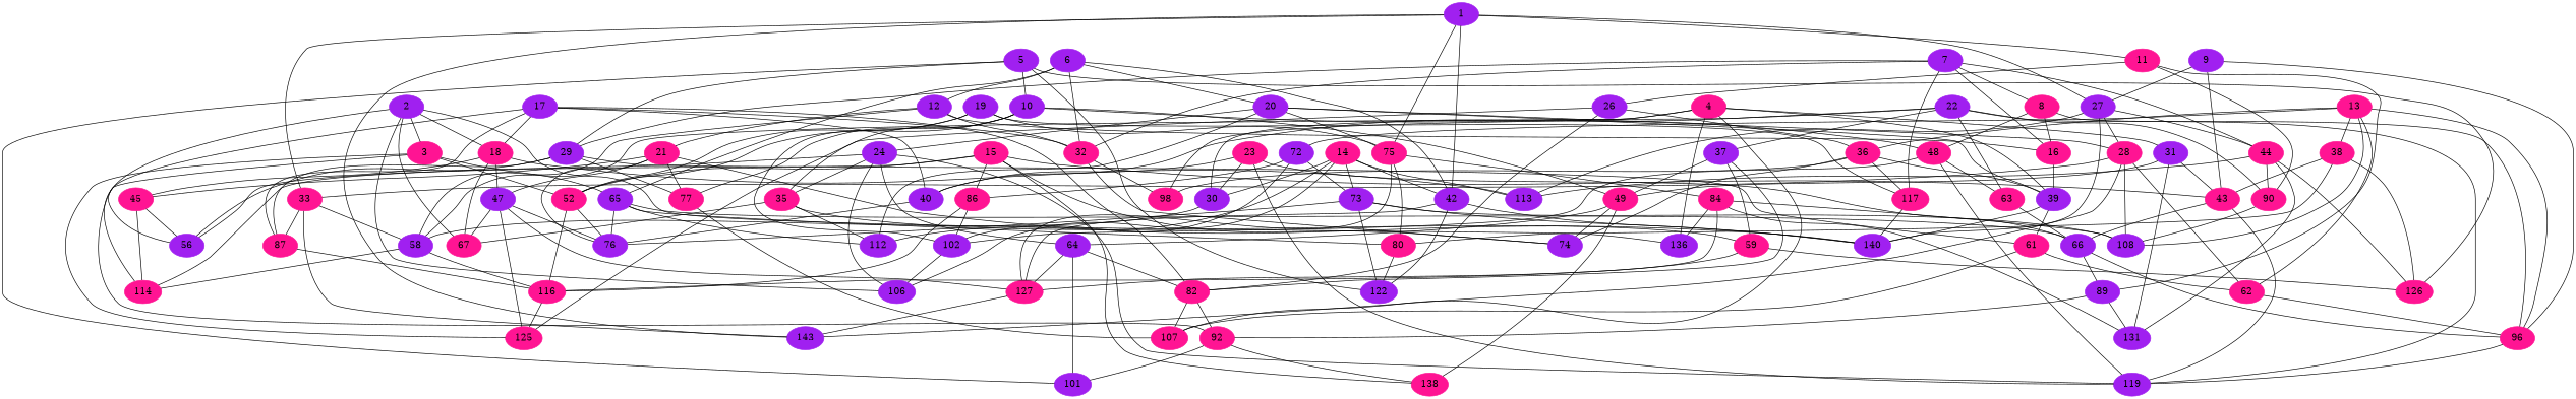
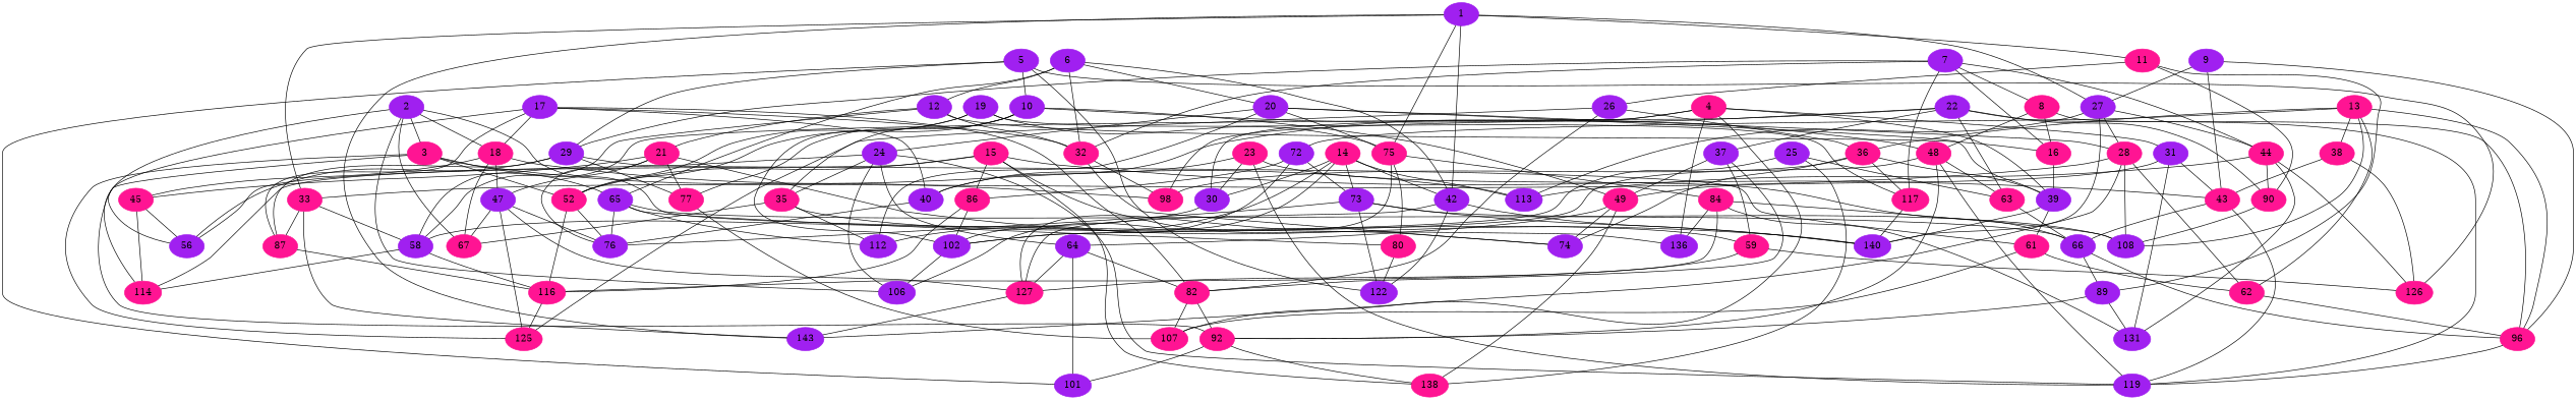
  graph {
    node [color=deeppink style=filled]
    1 [color=purple super="+51"]
    11
    27 [color=purple super="+79"]
    33 [super="+99"]
    42 [color=purple super="+69"]
    75 [super="+91"]
    143 [color=purple]
    26 [color=purple]
    89 [color=purple]
    90
    44 [super="+78"]
    113 [color=purple]
    28 [super="+124"]
    140 [color=purple super="+144"]
    58 [color=purple super="+146"]
    87
    122 [color=purple]
    127 [super="+141"]
    80 [super="+147"]
    84 [super="+94"]
    2 [color=purple super="+57"]
    3 [super="+103"]
    18 [super="+115"]
    56 [color=purple]
    67
    106 [color=purple]
    136 [color=purple]
    n28 [label=52 super="+130"]
    65 [color=purple super="+68"]
    92 [super="+105"]
    98
    125
    45
    47 [color=purple super="+88"]
    76 [color=purple super="+81"]
    116 [super="+120"]
    112 [color=purple]
    66 [color=purple super="+133"]
    101 [color=purple]
    138
    4 [super="+95"]
    30 [color=purple]
    31 [color=purple super="+139"]
    39 [color=purple super="+97"]
    107
    43 [super="+111"]
    49 [super="+52"]
    131 [color=purple]
    61
    5 [color=purple super="+71"]
    10 [color=purple super="+104"]
    29 [color=purple super="+54"]
    126
    35 [super="+135"]
    48 [super="+109"]
    77
    59
    6 [color=purple super="+142"]
    12 [color=purple super="+137"]
    20 [color=purple super="+55"]
    32 [super="+34"]
    16
    21 [super="+93"]
    24 [color=purple super="+118"]
    74 [color=purple]
    7 [color=purple super="+50"]
    8
    117
    96 [super="+100"]
    102 [color=purple super="+129"]
    63
    119 [color=purple super="+134"]
    9 [color=purple]
    64 [color=purple super="+128"]
    36 [super="+70"]
    82 [super="+123"]
    108 [color=purple super="+145"]
    114
    13 [super="+85"]
    38
    62
    72 [color=purple]
    73 [color=purple super="+83"]
    86
    14 [super="+110"]
    15 [super="+41"]
    17 [color=purple super="+60"]
    40 [color=purple]
    19 [color=purple]
    22 [color=purple super="+121"]
    37 [color=purple]
    23
+   25 [color=purple]
    1 -- 11
    1 -- 27
    1 -- 33
    1 -- 42
    1 -- 75
    1 -- 143
    11 -- 26
    11 -- 89
    11 -- 90
    27 -- 44
    27 -- 113
    27 -- 28
    27 -- 140
    33 -- 143
    33 -- 58
    33 -- 87
    42 -- 140
    42 -- 122
    42 -- 127
    75 -- 127
    75 -- 80
    75 -- 84
    26 -- 125
    26 -- 36
    26 -- 82
    89 -- 92
    89 -- 131
    90 -- 108
    44 -- 90
    44 -- 113
    44 -- 131
    44 -- 126
    28 -- 33
    28 -- 143
    28 -- 108
    28 -- 62
    58 -- 116
    58 -- 114
    87 -- 116
    127 -- 143
    80 -- 122
    84 -- 136
    84 -- 116
    84 -- 131
    84 -- 108 [weight=2]
    2 -- 3
    2 -- 18
    2 -- 56
    2 -- 67
    2 -- 106
    2 -- 136
    3 -- n28
    3 -- 65
    3 -- 92
+   3 -- 98
    3 -- 125
    18 -- 113
    18 -- 67
    18 -- 45
    18 -- 47
    n28 -- 76
    n28 -- 116
    65 -- 80
    65 -- 76
    65 -- 112
    65 -- 66
    92 -- 101
    92 -- 138
    45 -- 56
    45 -- 114
    47 -- 127
    47 -- 67
    47 -- 125
    47 -- 76
    116 -- 125
    66 -- 89
    66 -- 96
    4 -- 136
    4 -- 98
    4 -- 30
    4 -- 31
    4 -- 39
    4 -- 107
    30 -- 58
    31 -- 43
    31 -- 49
    31 -- 131
    39 -- 140
    39 -- 61
    43 -- 66
    43 -- 119
    49 -- 138
    49 -- 74
    49 -- 64
    61 -- 107
    61 -- 62
    5 -- 122
    5 -- 101
    5 -- 10
    5 -- 29
    5 -- 126
    10 -- n28
    10 -- 49
    10 -- 35
    10 -- 48
    10 -- 77
    29 -- 87
    29 -- 56
    29 -- 61
    29 -- 77
    35 -- 67
    35 -- 112
    35 -- 59
+   48 -- 92
    48 -- 102
    48 -- 63
    48 -- 119
    77 -- 107
    59 -- 127
    59 -- 126
    6 -- 42
    6 -- 65
    6 -- 12 [weight=2]
    6 -- 20
    6 -- 32
    12 -- 58
    12 -- 32
    12 -- 16
    12 -- 21
    20 -- 75
    20 -- 28
    20 -- 112
    20 -- 39
    20 -- 24
    32 -- 98
    32 -- 74
    16 -- 39
    21 -- 140
    21 -- 45
    21 -- 47
    21 -- 76
    21 -- 77
    24 -- 56
    24 -- 106
    24 -- 35
    24 -- 119
    24 -- 64
    7 -- 44
    7 -- 29
    7 -- 32
    7 -- 16
    7 -- 8
    7 -- 117
    8 -- 48
    8 -- 16
    8 -- 96
    117 -- 140
    96 -- 119
    102 -- 106
    63 -- 66
    9 -- 27
    9 -- 43
    9 -- 96
    64 -- 127
    64 -- 101 [weight=2]
    64 -- 82
    36 -- 98
    36 -- 39
    36 -- 74
    36 -- 117
    82 -- 92
    82 -- 107
    13 -- 96
    13 -- 36
    13 -- 108
    13 -- 38
    13 -- 62
    13 -- 72
-   38 -- 80
    38 -- 43
    38 -- 126
    62 -- 96
    72 -- 102
    72 -- 73
    72 -- 86
    73 -- 140
    73 -- 122
    73 -- 76
    73 -- 108
    86 -- 116
    86 -- 102
    14 -- 42
    14 -- 113
    14 -- 106
    14 -- 112
    14 -- 30
    14 -- 73
    15 -- n28
    15 -- 138
    15 -- 43
    15 -- 74
    15 -- 114
    15 -- 86
    17 -- 87
    17 -- 18
    17 -- 32
    17 -- 82
    17 -- 114
    17 -- 40
    40 -- 76
    19 -- 75
    19 -- n28
    19 -- 117
    19 -- 102
    22 -- 90
    22 -- 58
    22 -- 63
    22 -- 119
    22 -- 40
    22 -- 37
    37 -- 49
    37 -- 59
    37 -- 82
    23 -- 66
    23 -- 30
    23 -- 119
    23 -- 40
+   25 -- 138
+   25 -- 102
+   25 -- 63
  }
